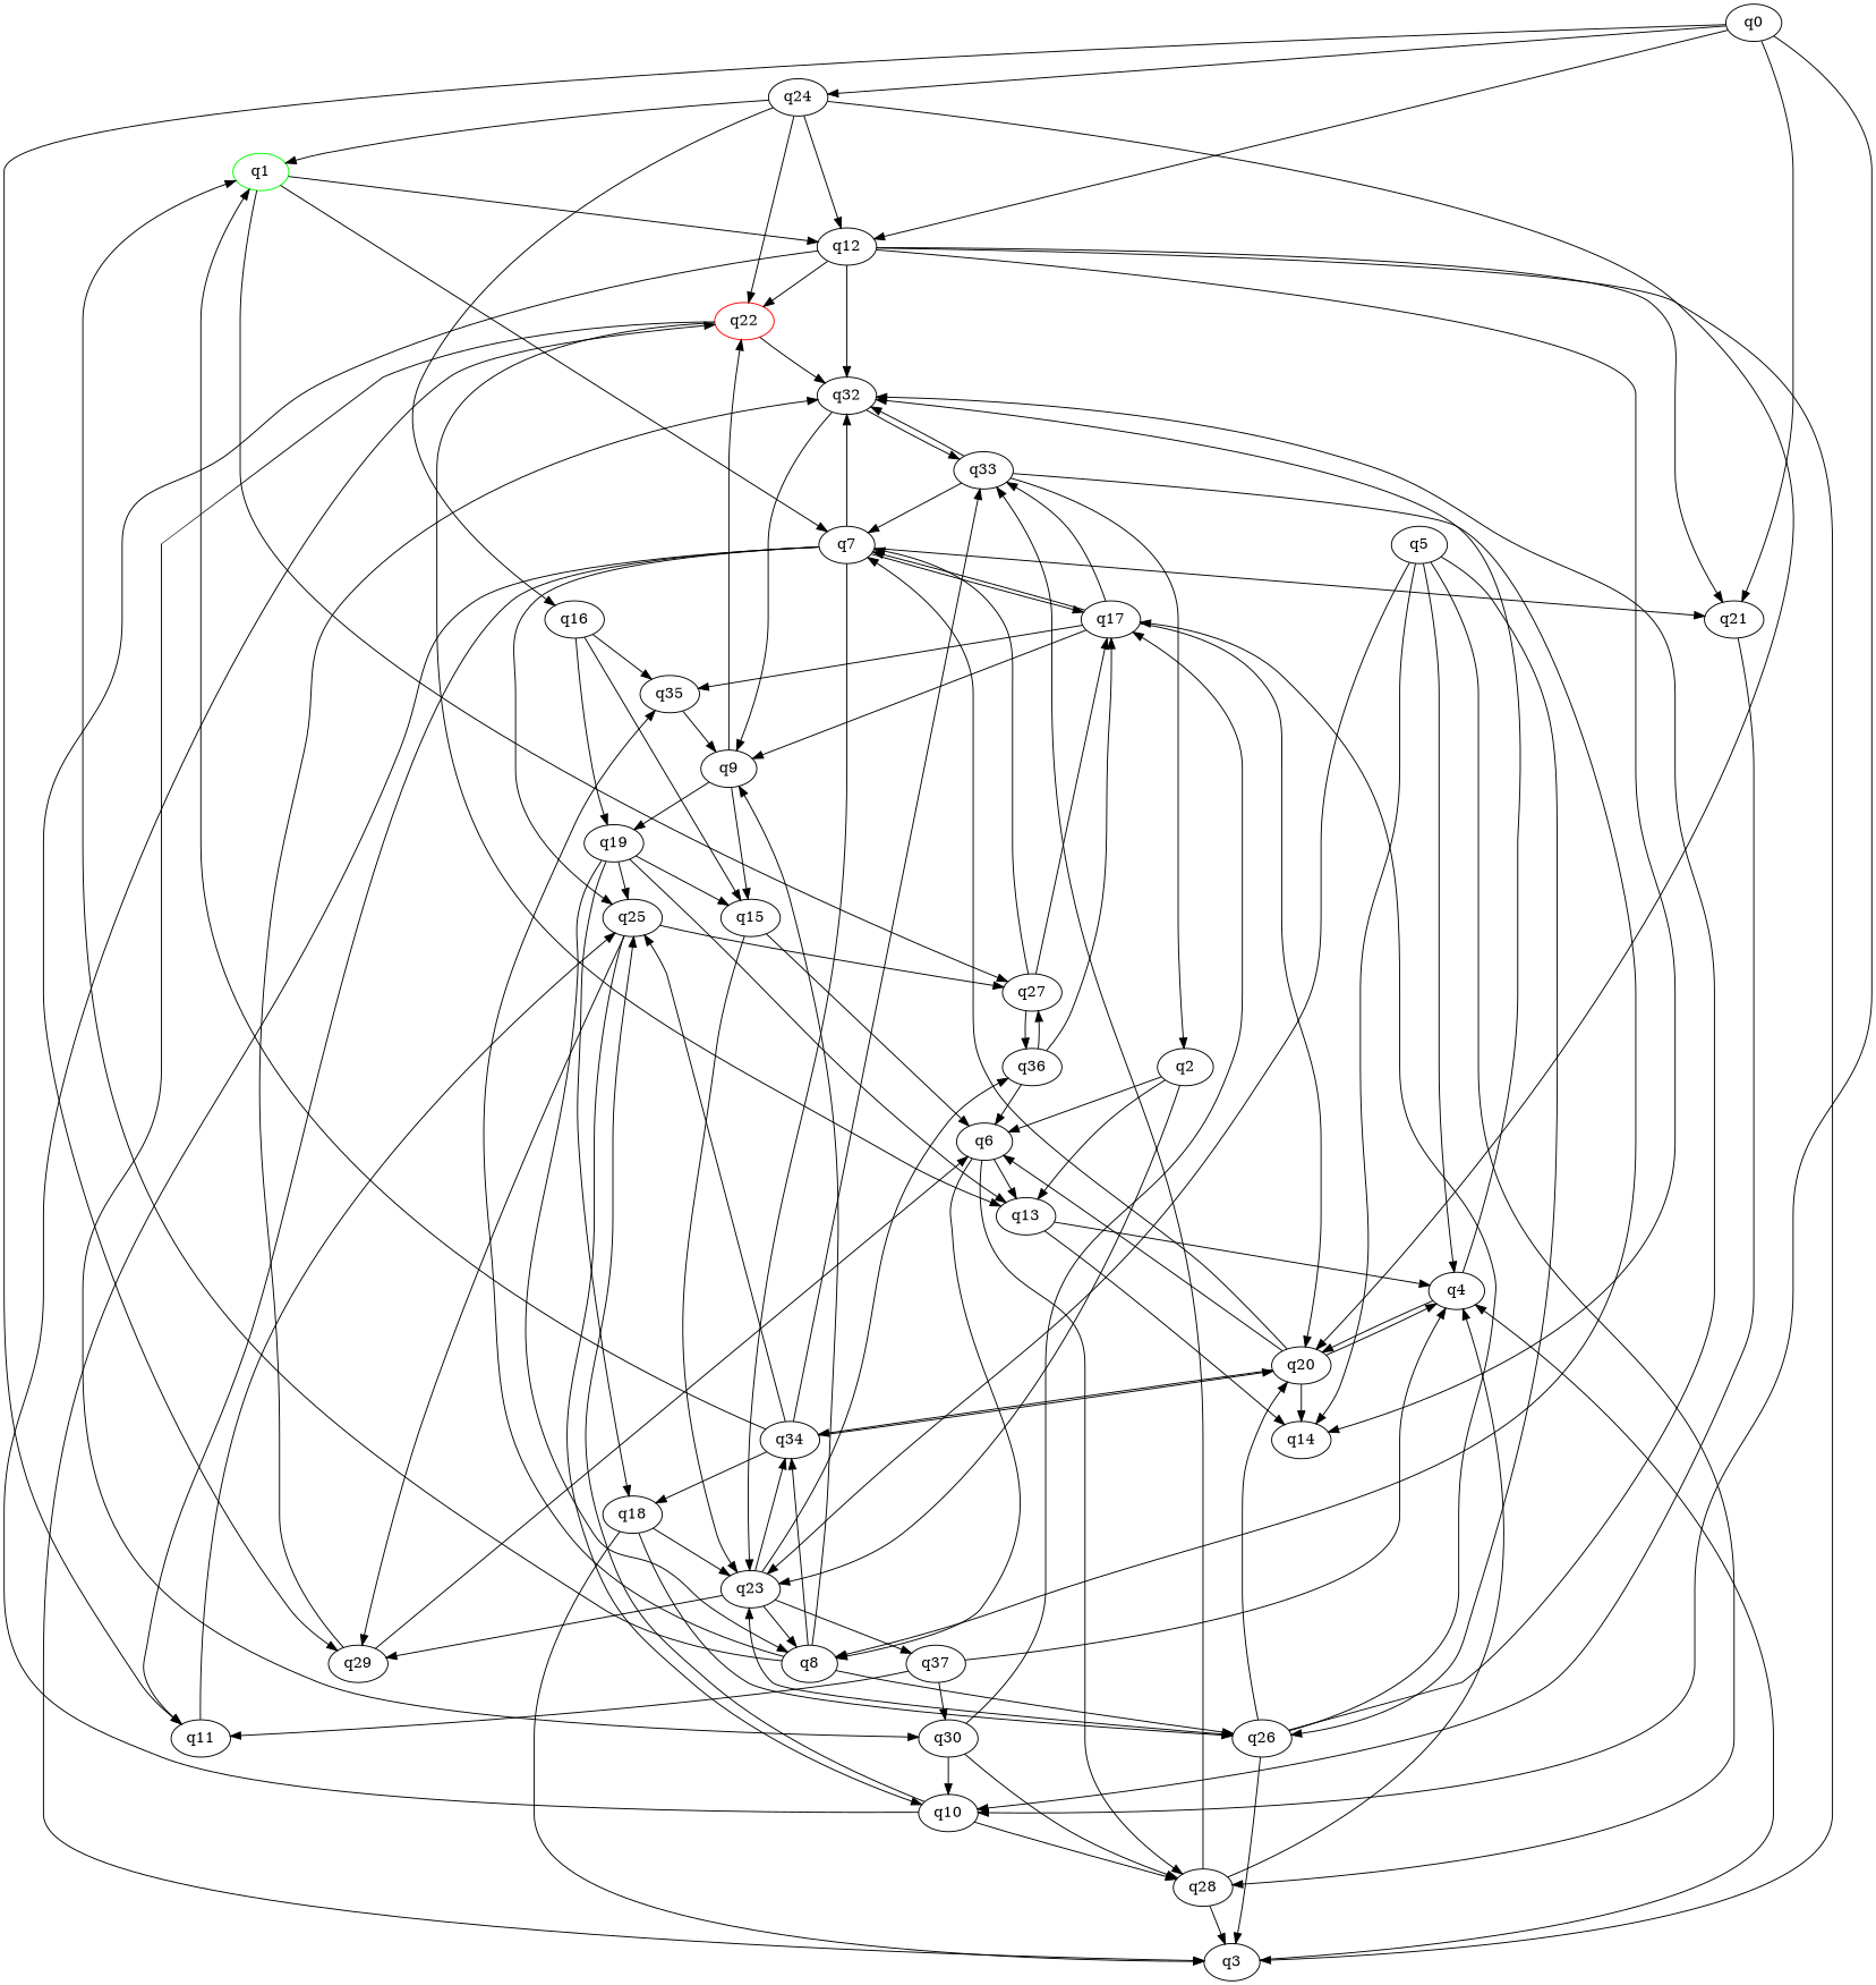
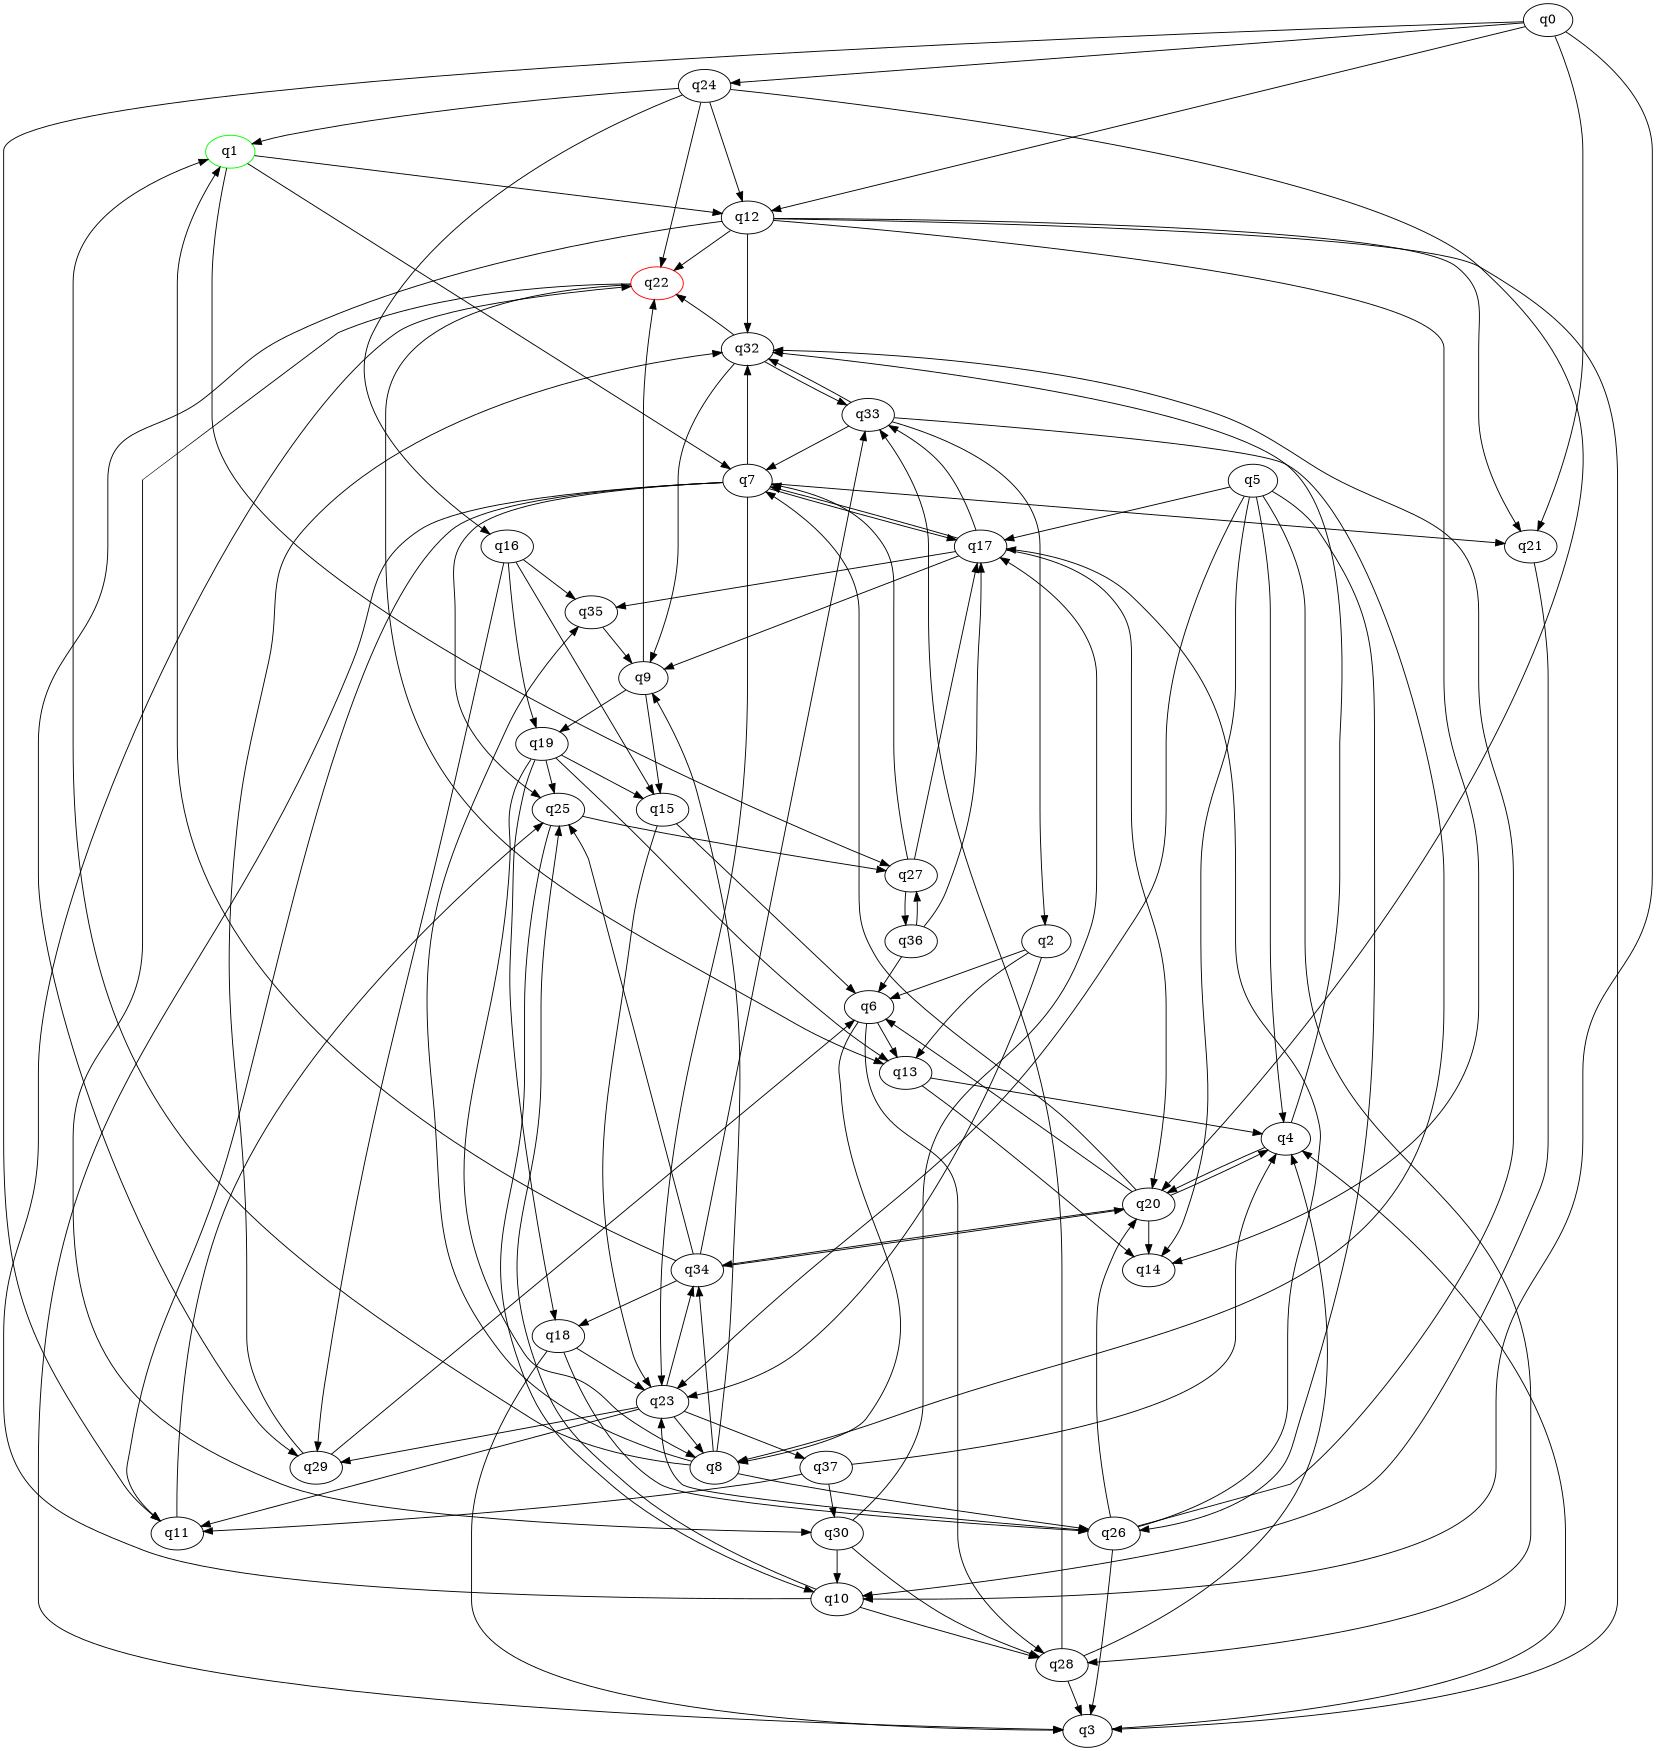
  digraph {
    q1 [color=green initial=1]
    q12
    q7
    q27
    q22 [color=red final=1]
    q32
    q21
    q3
    q14
    q29
    q11
    q25
    q23
    q17
    q36
    q13
    q30
    q4
    q9
    q33
    q10
    q28
    q0
    q24
    q20
    q16
    q6
    q34
    q35
    q15
    q19
    q8
    q37
    q2
    q26
    q18
    q5
    q1 -> q12
    q1 -> q7
    q1 -> q27
    q12 -> q22
    q12 -> q32
    q12 -> q21
    q12 -> q3
    q12 -> q14
    q12 -> q29
    q7 -> q32
    q7 -> q21
    q7 -> q3
    q7 -> q11
    q7 -> q25
    q7 -> q23
    q7 -> q17
    q27 -> q7
    q27 -> q17
    q27 -> q36
-   q22 -> q32
+   q32 -> q22
    q22 -> q13
    q22 -> q30
    q32 -> q9
    q32 -> q33
    q21 -> q10
    q3 -> q4
    q29 -> q32
    q29 -> q6
    q11 -> q25
    q25 -> q27
    q25 -> q10
    q23 -> q29
-   q23 -> q36
+   q23 -> q11
    q23 -> q34
    q23 -> q8
    q23 -> q37
    q17 -> q7
    q17 -> q9
    q17 -> q33
    q17 -> q20
    q17 -> q35
    q36 -> q27
    q36 -> q17
    q36 -> q6
    q13 -> q14
    q13 -> q4
    q30 -> q17
    q30 -> q10
    q30 -> q28
    q4 -> q32
    q4 -> q20
    q9 -> q22
    q9 -> q15
    q9 -> q19
    q33 -> q7
    q33 -> q32
    q33 -> q8
    q33 -> q2
    q10 -> q22
    q10 -> q25
    q10 -> q28
    q28 -> q3
    q28 -> q4
    q28 -> q33
    q0 -> q12
    q0 -> q21
    q0 -> q11
    q0 -> q10
    q0 -> q24
    q24 -> q1
    q24 -> q12
    q24 -> q22
    q24 -> q20
    q24 -> q16
    q20 -> q7
    q20 -> q14
    q20 -> q4
    q20 -> q6
    q20 -> q34
-   q25 -> q29
+   q16 -> q29
    q16 -> q35
    q16 -> q15
    q16 -> q19
    q6 -> q13
    q6 -> q28
    q6 -> q8
    q34 -> q1
    q34 -> q25
    q34 -> q33
    q34 -> q20
    q34 -> q18
    q35 -> q9
    q15 -> q23
    q15 -> q6
    q19 -> q25
    q19 -> q13
    q19 -> q15
    q19 -> q8
    q19 -> q18
    q8 -> q1
    q8 -> q9
    q8 -> q34
    q8 -> q35
    q8 -> q26
    q37 -> q11
    q37 -> q30
    q37 -> q4
    q2 -> q23
    q2 -> q13
    q2 -> q6
    q26 -> q32
    q26 -> q3
    q26 -> q23
    q26 -> q17
    q26 -> q20
    q18 -> q3
    q18 -> q23
    q18 -> q26
    q5 -> q14
    q5 -> q23
+   q5 -> q17
    q5 -> q4
    q5 -> q28
    q5 -> q26
  }
